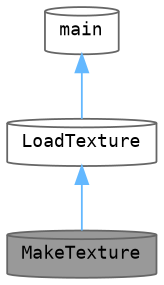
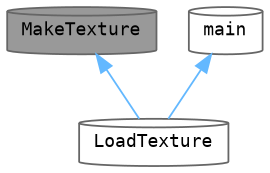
  digraph {
    rankdir=TB
    node [color=grey40 fillcolor=white fontname=Terminal fontsize=10 shape=cylinder style=filled]
    edge [color=steelblue1 dir=back fontname=Terminal fontsize=10 labelfontname=Helvetica labelfontsize=10 style=solid]
    n1 [color=gray40 fillcolor=grey60 fontcolor=black height=0.2 label=MakeTexture width=0.4]
    n2 [height=0.2 label=LoadTexture width=0.4]
    n3 [height=0.2 label=main width=0.4]
-   n2 -> n1
+   n1 -> n2
    n3 -> n2
  }
